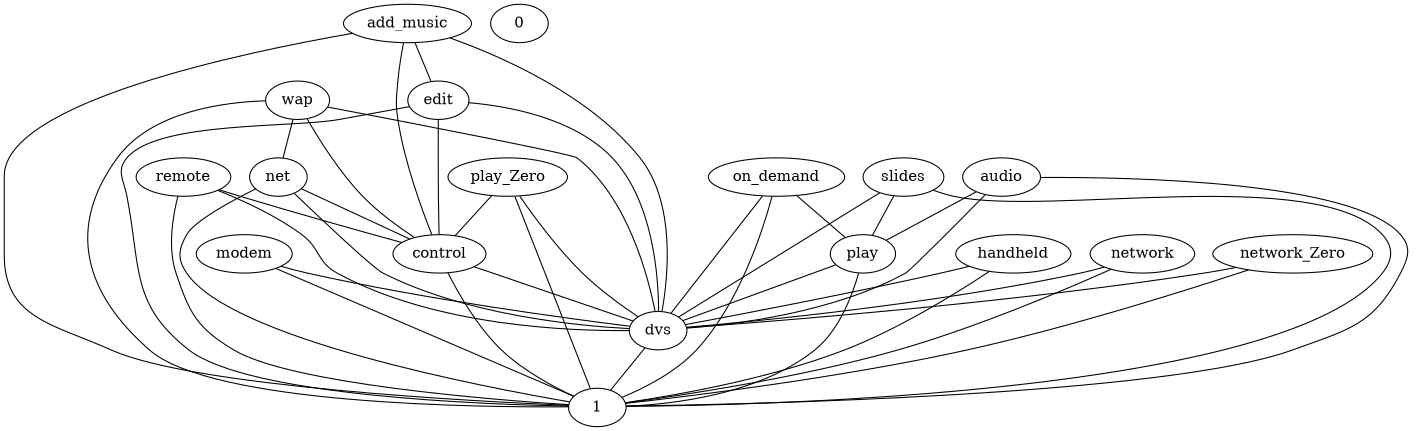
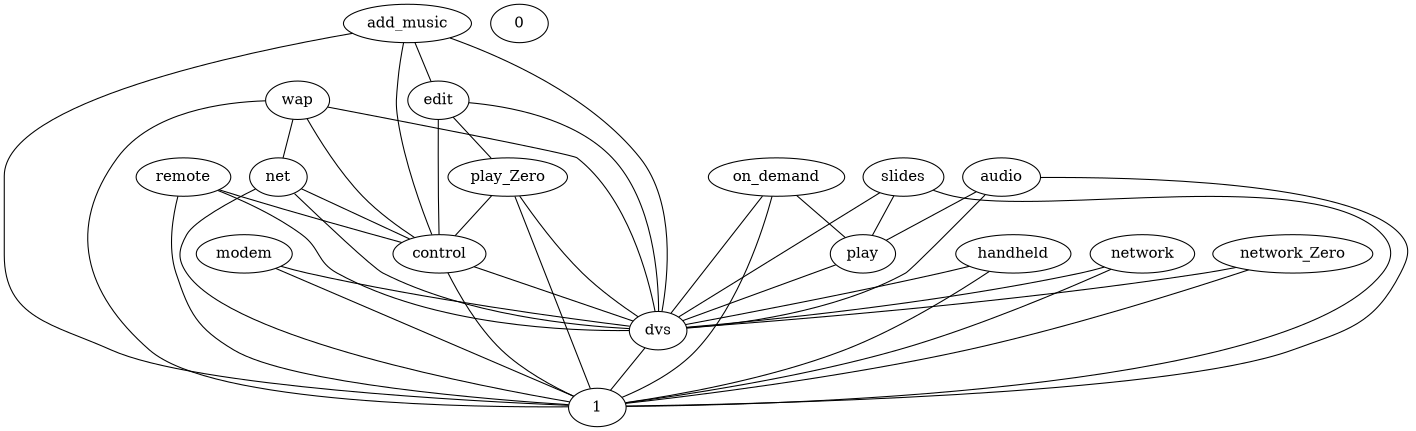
  graph {
    modem
    dvs
    1
    edit
    control
    play
    wap
    net
    0
    on_demand
    handheld
    network
    slides
    play_Zero
    audio
    remote
    network_Zero
    add_music
    modem -- dvs
    modem -- 1
    dvs -- 1
    edit -- dvs
-   edit -- 1
+   edit -- play_Zero
    edit -- control
    control -- dvs
    control -- 1
    play -- dvs
-   play -- 1
    wap -- dvs
    wap -- 1
    wap -- control
    wap -- net
    net -- dvs
    net -- 1
    net -- control
    on_demand -- dvs
    on_demand -- 1
    on_demand -- play
    handheld -- dvs
    handheld -- 1
    network -- dvs
    network -- 1
    slides -- dvs
    slides -- 1
    slides -- play
    play_Zero -- dvs
    play_Zero -- 1
    play_Zero -- control
    audio -- dvs
    audio -- 1
    audio -- play
    remote -- dvs
    remote -- 1
    remote -- control
    network_Zero -- dvs
    network_Zero -- 1
    add_music -- dvs
    add_music -- 1
    add_music -- edit
    add_music -- control
  }
